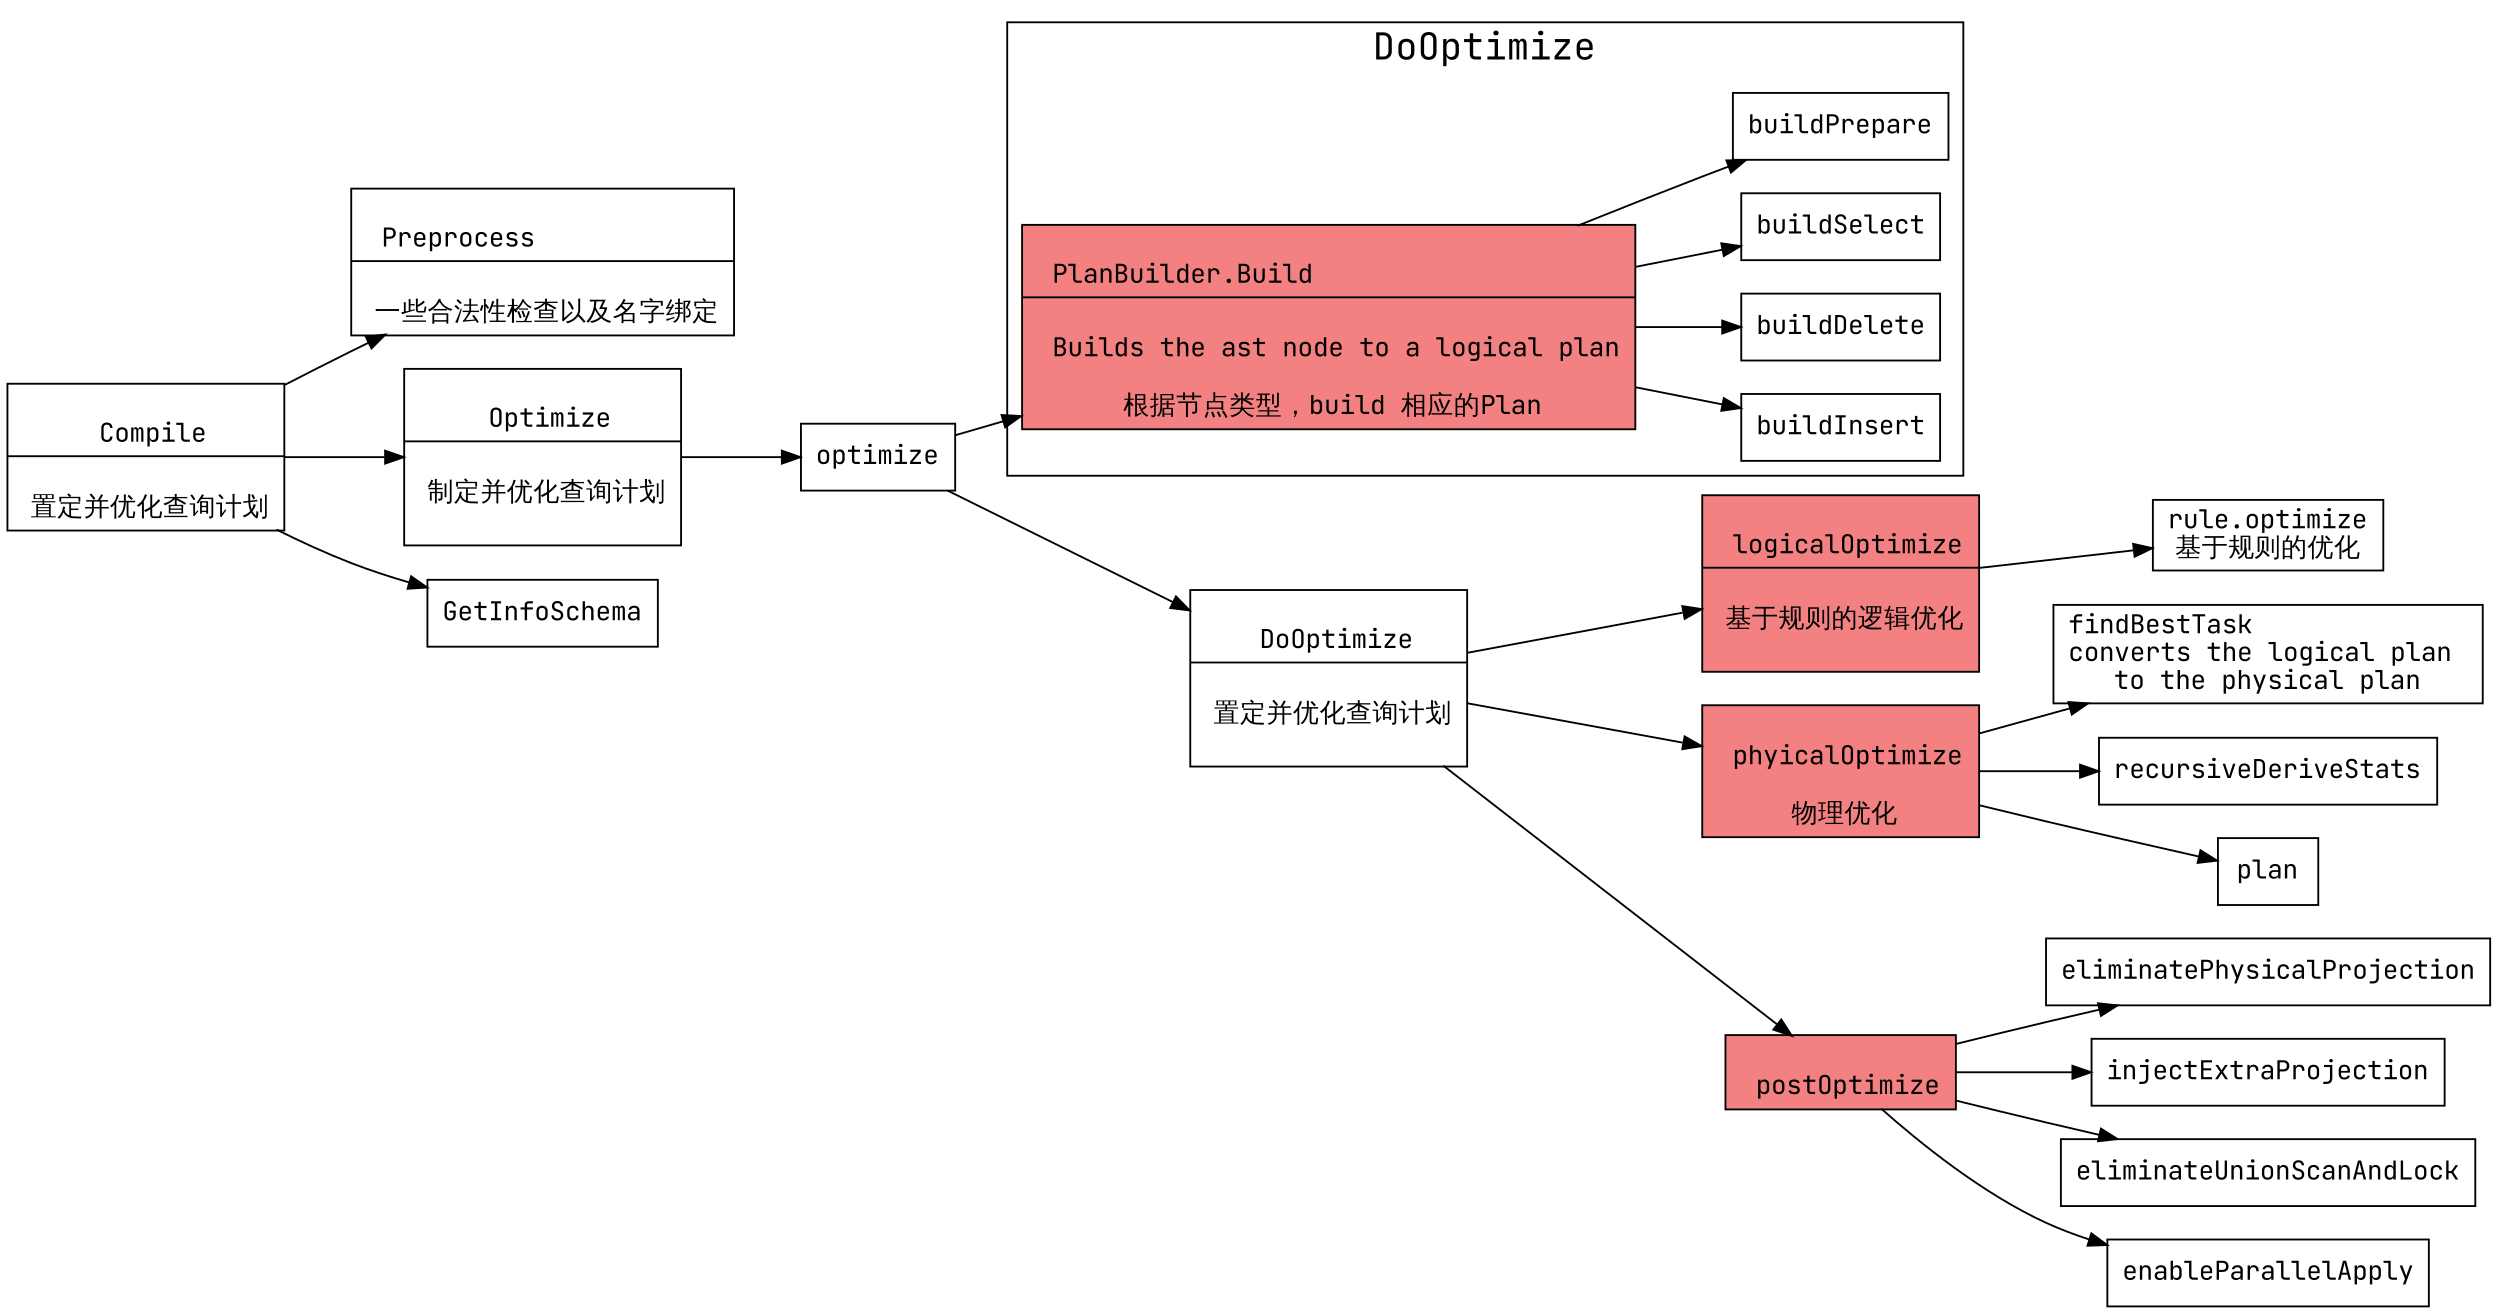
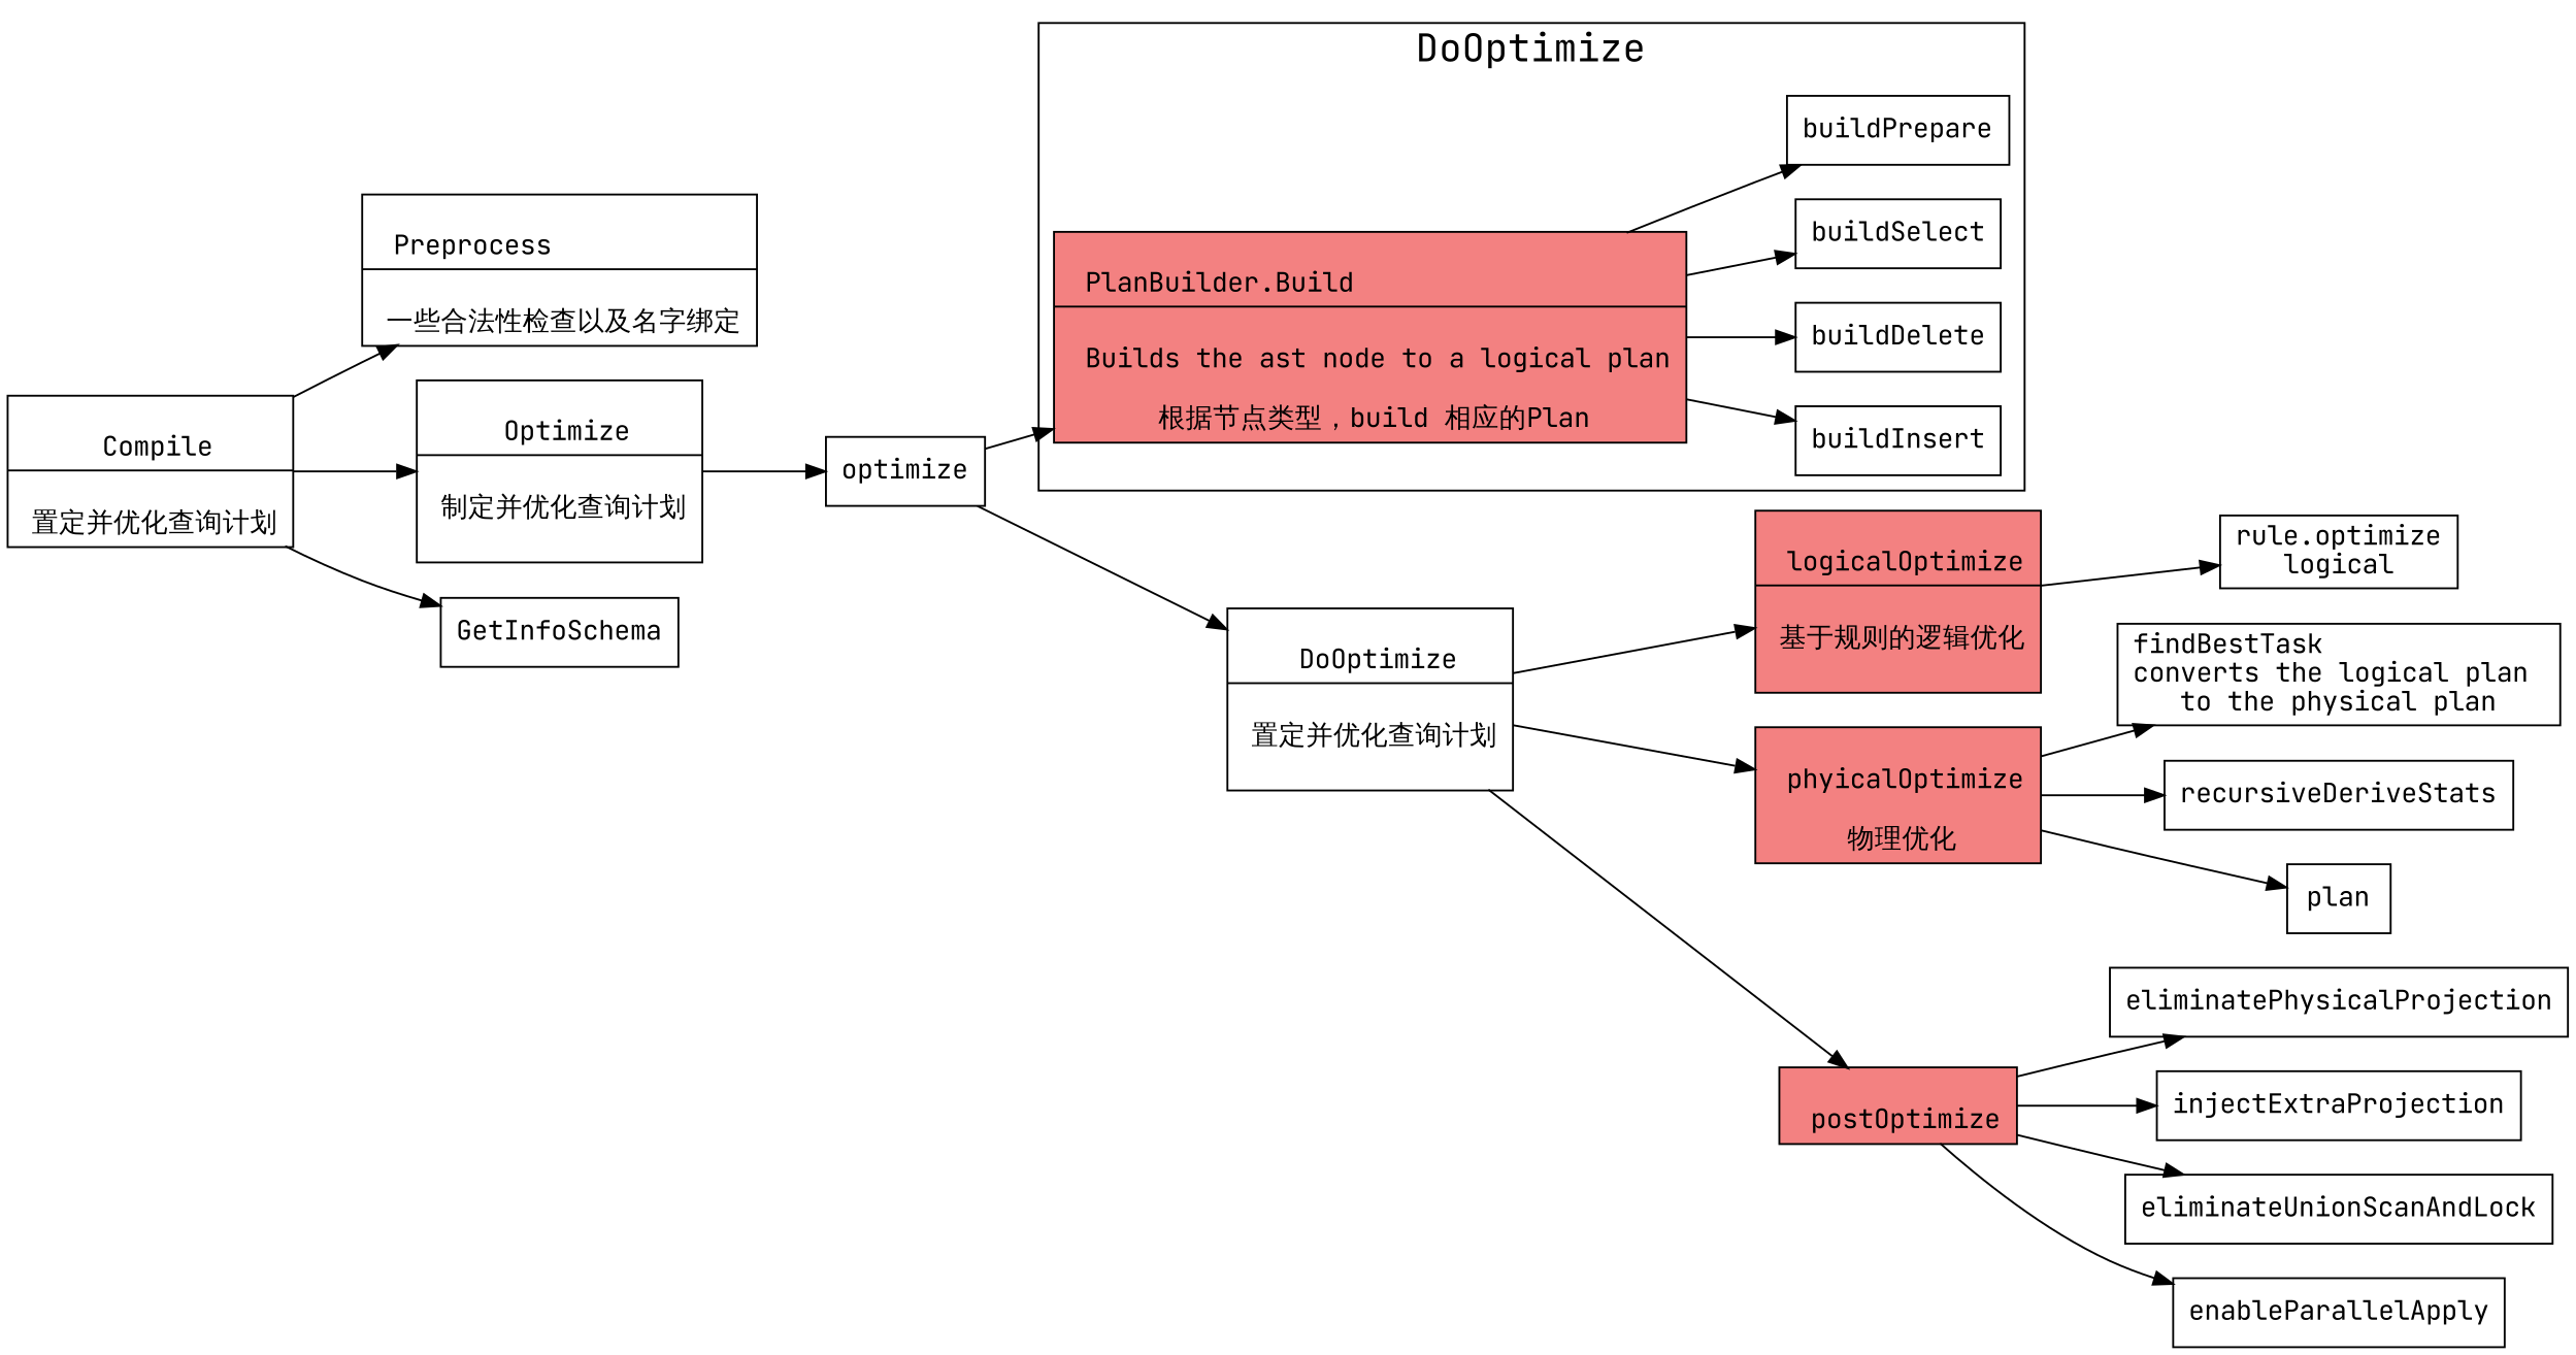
  digraph {
    fontname="JetBrains Mono"
    newrank=true
    rankdir=LR
    node [fontname="JetBrains Mono" shape=box]
    edge [fontname="JetBrains Mono"]
    n1 [fillcolor="#f38181" label="{{\n        PlanBuilder.Build\l|\n        Builds the ast node to a logical plan\l\n        根据节点类型，build 相应的Plan\n      }}" shape=record style=filled]
    buildInsert
    buildDelete
    buildSelect
    buildPrepare
    n6 [label="{{\n      Compile|\n      置定并优化查询计划\n    }}" shape=record]
    n7 [label="{{\n    Preprocess\l|\n      一些合法性检查以及名字绑定\n    }}" shape=record]
    n8 [label="{{\n      Optimize|\n      制定并优化查询计划\l\n    }}" shape=record]
    GetInfoSchema
    optimize
    n11 [label="{{\n      DoOptimize|\n      置定并优化查询计划\l\n    }}" shape=record]
    n12 [fillcolor="#f38181" label="{{\n      logicalOptimize|\n      基于规则的逻辑优化\l\n    }}" shape=record style=filled]
    n13 [fillcolor="#f38181" label="{{\n    phyicalOptimize\l\n      物理优化\n    }}" shape=record style=filled]
    n14 [fillcolor="#f38181" label="{{\n    postOptimize\n    }}" shape=record style=filled]
-   n15 [label="rule.optimize\l基于规则的优化"]
+   n15 [label="rule.optimize\llogical"]
    n16 [label="findBestTask\lconverts the logical plan \lto the physical plan"]
    recursiveDeriveStats
    plan
    eliminatePhysicalProjection
    injectExtraProjection
    eliminateUnionScanAndLock
    enableParallelApply
    subgraph cluster_1 {
      fontsize=20
      label=DoOptimize
      n1
      buildInsert
      buildDelete
      buildSelect
      buildPrepare
    }
    n1 -> buildInsert
    n1 -> buildDelete
    n1 -> buildSelect
    n1 -> buildPrepare
    n6 -> n7
    n6 -> n8
    n6 -> GetInfoSchema
    n8 -> optimize
    optimize -> n1
    optimize -> n11
    n11 -> n12
    n11 -> n13
    n11 -> n14
    n12 -> n15
    n13 -> n16
    n13 -> recursiveDeriveStats
    n13 -> plan
    n14 -> eliminatePhysicalProjection
    n14 -> injectExtraProjection
    n14 -> eliminateUnionScanAndLock
    n14 -> enableParallelApply
  }
